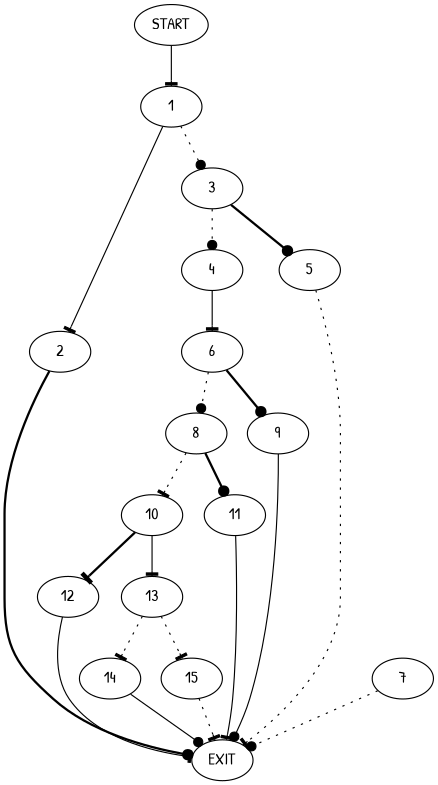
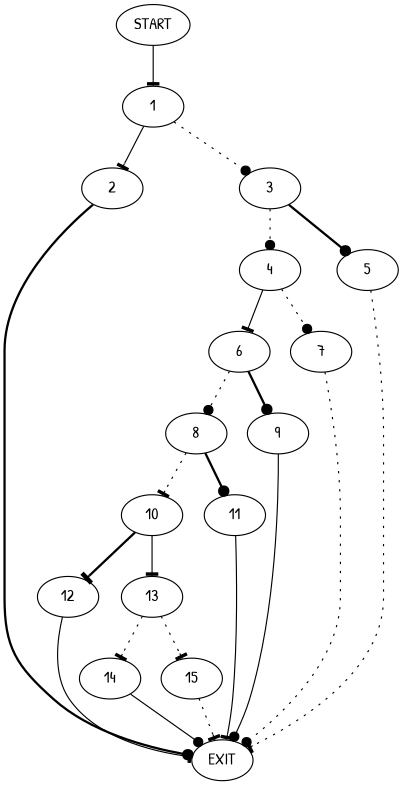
  digraph {
    fontname="Patrick Hand"
    node [fontname="Patrick Hand"]
    edge [arrowhead=tee fontname="Patrick Hand" style=dotted]
    n1 [label=START]
    1
    2
    3
    n5 [label=EXIT]
    4
    5
    6
    7
    8
    9
    10
    11
    12
    13
    14
    15
    n1 -> 1 [style=solid]
    1 -> 2 [style=solid]
    1 -> 3 [arrowhead=dot]
    2 -> n5 [arrowhead=dot style=bold]
    3 -> 4 [arrowhead=dot]
    3 -> 5 [arrowhead=dot style=bold]
    4 -> 6 [style=solid]
+   4 -> 7 [arrowhead=dot]
    5 -> n5
    6 -> 8 [arrowhead=dot]
    6 -> 9 [arrowhead=dot style=bold]
    7 -> n5 [arrowhead=dot]
    8 -> 10
    8 -> 11 [arrowhead=dot style=bold]
    9 -> n5 [arrowhead=dot style=solid]
    10 -> 12 [style=bold]
    10 -> 13 [style=solid]
    11 -> n5 [style=solid]
    12 -> n5 [style=solid]
    13 -> 14
    13 -> 15
    14 -> n5 [arrowhead=dot style=solid]
    15 -> n5
  }
